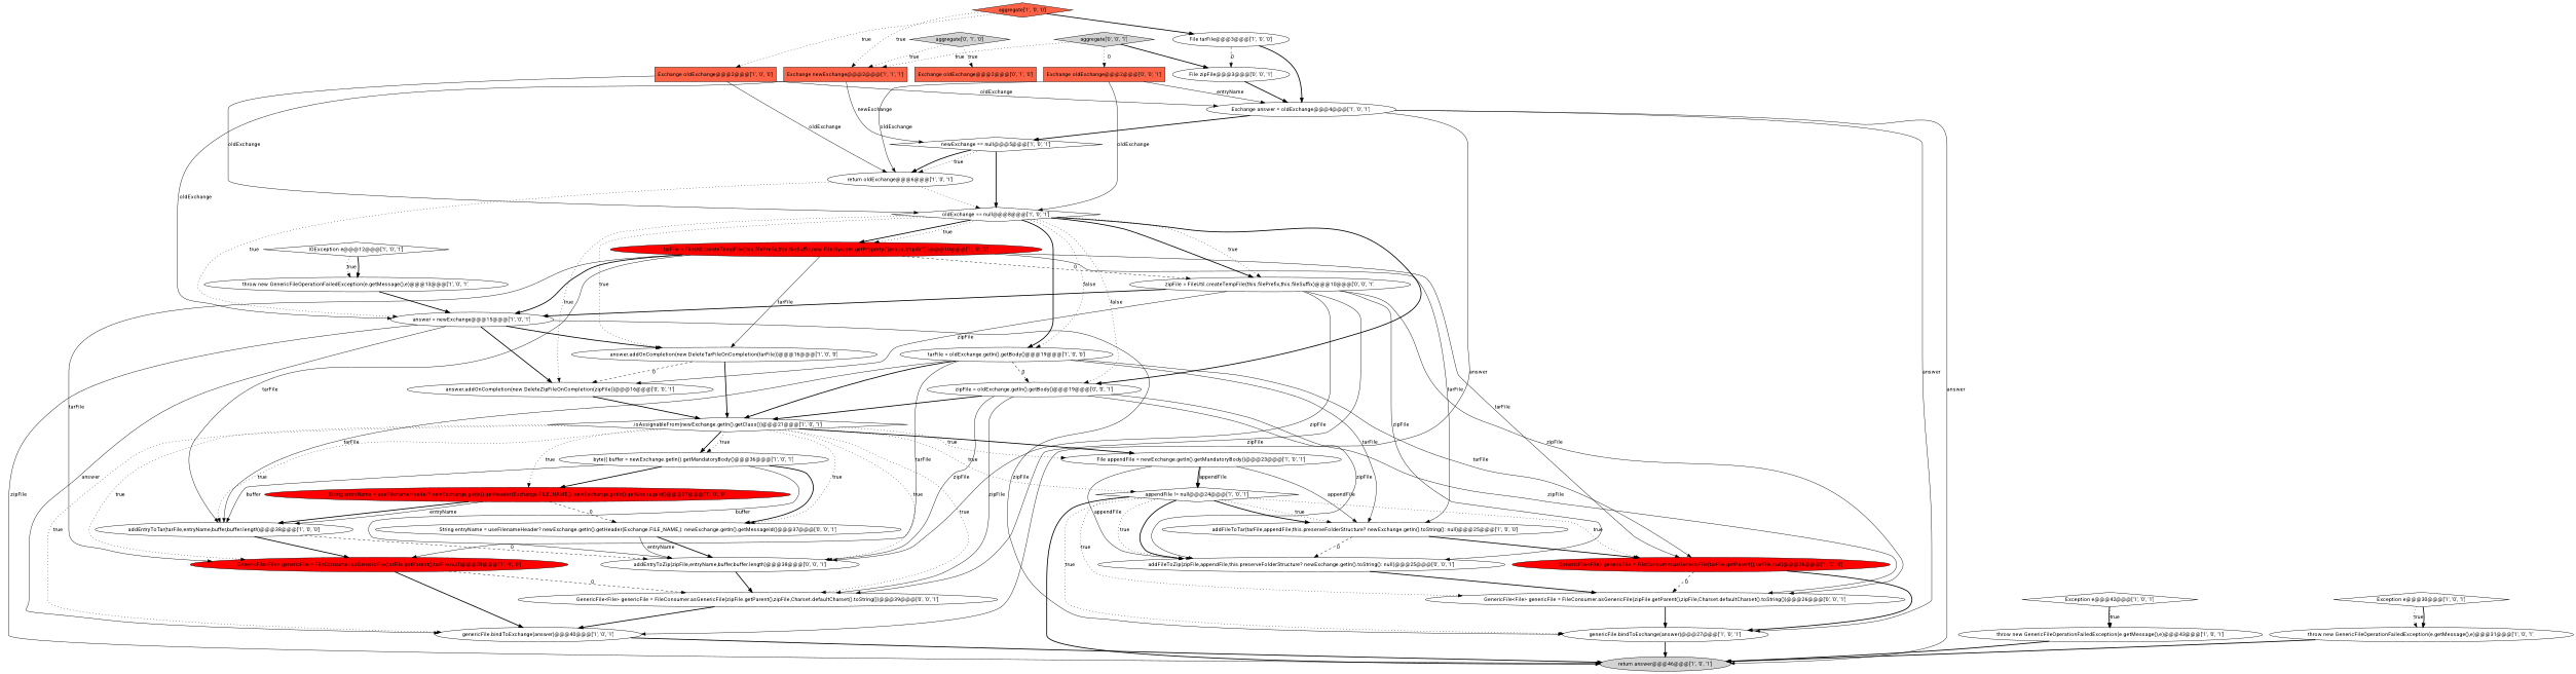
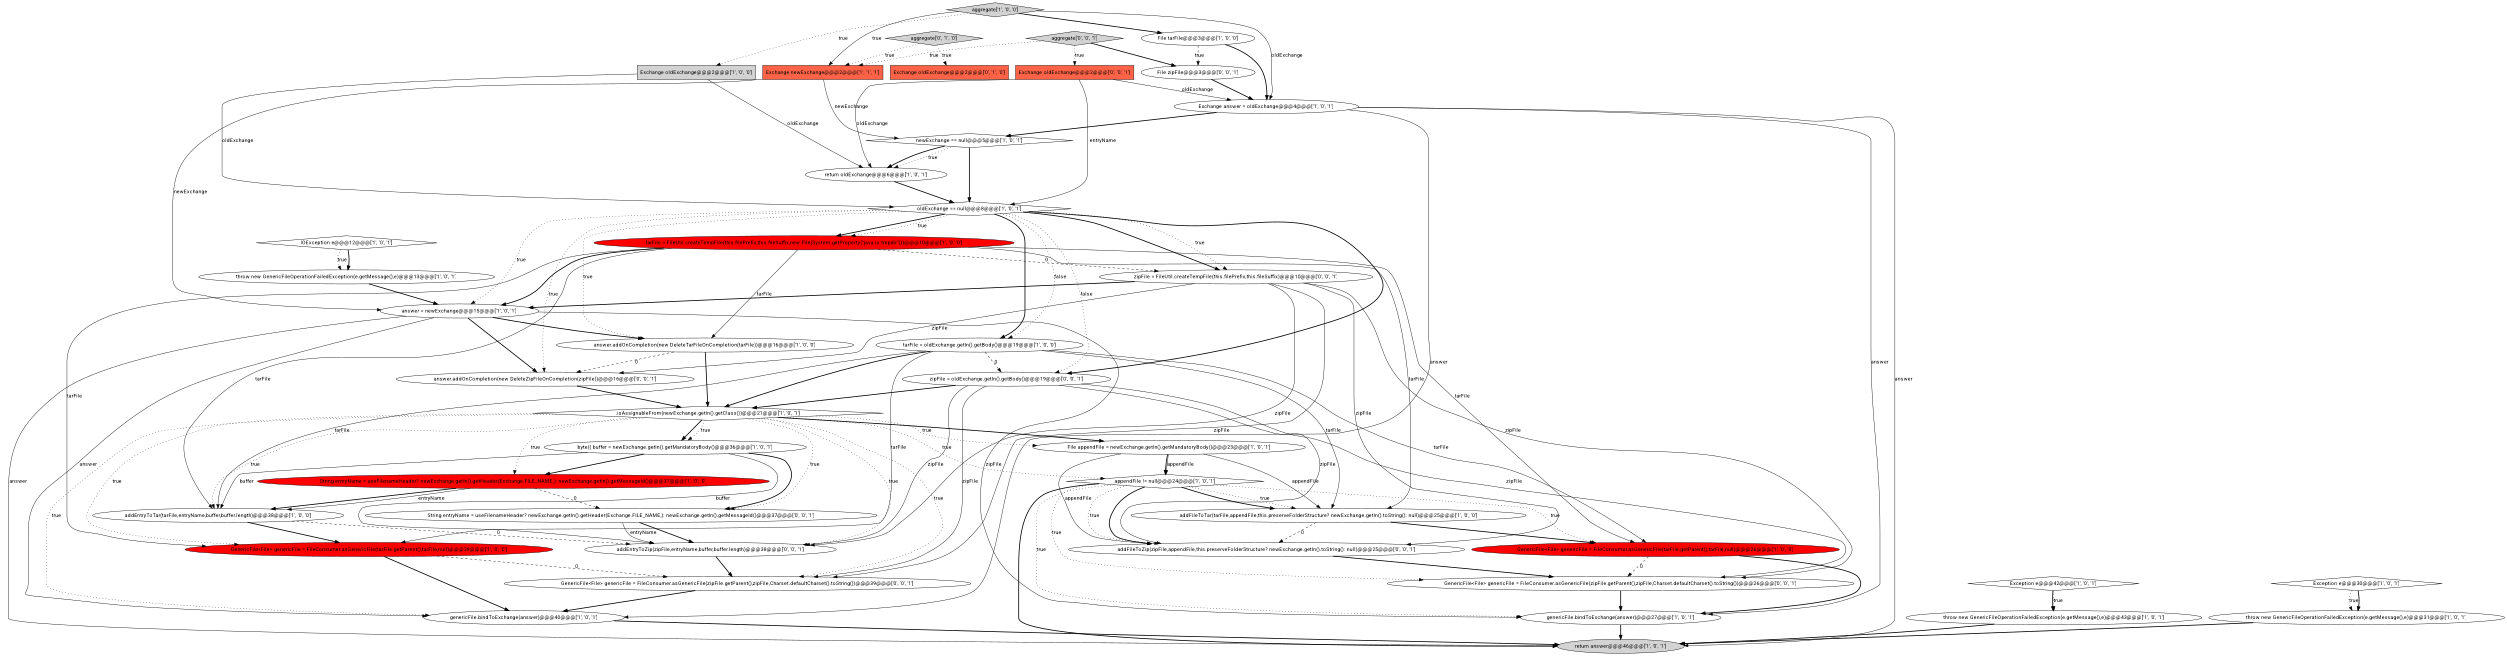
  digraph {
    fontname=Roboto
    node [fillcolor=white fontname=Roboto shape=ellipse style=filled]
    edge [fontname=Roboto style=bold]
    n1 [label="byte(( buffer = newExchange.getIn().getMandatoryBody()@@@36@@@['1', '0', '1']"]
    n2 [label="String entryName = useFilenameHeader? newExchange.getIn().getHeader(Exchange.FILE_NAME,): newExchange.getIn().getMessageId()@@@37@@@['0', '0', '1']"]
    n3 [fillcolor=red label="String entryName = useFilenameHeader? newExchange.getIn().getHeader(Exchange.FILE_NAME,): newExchange.getIn().getMessageId()@@@37@@@['1', '0', '0']"]
    n4 [label="addEntryToZip(zipFile,entryName,buffer,buffer.length)@@@38@@@['0', '0', '1']"]
    n5 [label="addEntryToTar(tarFile,entryName,buffer,buffer.length)@@@38@@@['1', '0', '0']"]
    n6 [label="GenericFile<File> genericFile = FileConsumer.asGenericFile(zipFile.getParent(),zipFile,Charset.defaultCharset().toString())@@@39@@@['0', '0', '1']"]
    n7 [fillcolor=red label="GenericFile<File> genericFile = FileConsumer.asGenericFile(tarFile.getParent(),tarFile,null)@@@39@@@['1', '0', '0']"]
    n8 [label="addFileToZip(zipFile,appendFile,this.preserveFolderStructure? newExchange.getIn().toString(): null)@@@25@@@['0', '0', '1']"]
    n9 [label="GenericFile<File> genericFile = FileConsumer.asGenericFile(zipFile.getParent(),zipFile,Charset.defaultCharset().toString())@@@26@@@['0', '0', '1']"]
    n10 [label="genericFile.bindToExchange(answer)@@@27@@@['1', '0', '1']"]
-   n11 [fillcolor=tomato label="aggregate['1', '0', '0']" shape=diamond]
-   n12 [fillcolor=tomato label="Exchange oldExchange@@@2@@@['1', '0', '0']" shape=box]
+   n11 [fillcolor=lightgray label="aggregate['1', '0', '0']" shape=diamond]
+   n12 [fillcolor=lightgray label="Exchange oldExchange@@@2@@@['1', '0', '0']" shape=box]
    n13 [fillcolor=tomato label="Exchange newExchange@@@2@@@['1', '1', '1']" shape=box]
    n14 [label="File tarFile@@@3@@@['1', '0', '0']"]
    n15 [label="Exchange answer = oldExchange@@@4@@@['1', '0', '1']"]
    n16 [label="oldExchange == null@@@8@@@['1', '0', '1']" shape=diamond]
    n17 [label="return oldExchange@@@6@@@['1', '0', '1']"]
    n18 [label="newExchange == null@@@5@@@['1', '0', '1']" shape=diamond]
    n19 [label="answer = newExchange@@@15@@@['1', '0', '1']"]
    n20 [label="File zipFile@@@3@@@['0', '0', '1']"]
    n21 [fillcolor=lightgray label="aggregate['0', '0', '1']" shape=diamond]
    n22 [fillcolor=tomato label="Exchange oldExchange@@@2@@@['0', '0', '1']" shape=box]
    n23 [label="genericFile.bindToExchange(answer)@@@40@@@['1', '0', '1']"]
    n24 [fillcolor=lightgray label="return answer@@@46@@@['1', '0', '1']"]
    n25 [label="answer.addOnCompletion(new DeleteTarFileOnCompletion(tarFile))@@@16@@@['1', '0', '0']"]
    n26 [label="answer.addOnCompletion(new DeleteZipFileOnCompletion(zipFile))@@@16@@@['0', '0', '1']"]
    n27 [fillcolor=red label="tarFile = FileUtil.createTempFile(this.filePrefix,this.fileSuffix,new File(System.getProperty(\"java.io.tmpdir\")))@@@10@@@['1', '0', '0']"]
    n28 [label="zipFile = FileUtil.createTempFile(this.filePrefix,this.fileSuffix)@@@10@@@['0', '0', '1']"]
    n29 [label="zipFile = oldExchange.getIn().getBody()@@@19@@@['0', '0', '1']"]
    n30 [label="tarFile = oldExchange.getIn().getBody()@@@19@@@['1', '0', '0']"]
    n31 [label="Exception e@@@42@@@['1', '0', '1']" shape=diamond]
    n32 [label="throw new GenericFileOperationFailedException(e.getMessage(),e)@@@43@@@['1', '0', '1']"]
    n33 [fillcolor=lightgray label="aggregate['0', '1', '0']" shape=diamond]
    n34 [fillcolor=tomato label="Exchange oldExchange@@@2@@@['0', '1', '0']" shape=box]
    n35 [label="throw new GenericFileOperationFailedException(e.getMessage(),e)@@@31@@@['1', '0', '1']"]
    n36 [fillcolor=red label="GenericFile<File> genericFile = FileConsumer.asGenericFile(tarFile.getParent(),tarFile,null)@@@26@@@['1', '0', '0']"]
    n37 [label=".isAssignableFrom(newExchange.getIn().getClass())@@@21@@@['1', '0', '1']" shape=diamond]
    n38 [label="appendFile != null@@@24@@@['1', '0', '1']" shape=diamond]
    n39 [label="File appendFile = newExchange.getIn().getMandatoryBody()@@@23@@@['1', '0', '1']"]
    n40 [label="addFileToTar(tarFile,appendFile,this.preserveFolderStructure? newExchange.getIn().toString(): null)@@@25@@@['1', '0', '0']"]
    n41 [label="Exception e@@@30@@@['1', '0', '1']" shape=diamond]
    n42 [label="throw new GenericFileOperationFailedException(e.getMessage(),e)@@@13@@@['1', '0', '1']"]
    n43 [label="IOException e@@@12@@@['1', '0', '1']" shape=diamond]
    n1 -> n2
    n1 -> n3
    n1 -> n4 [label=buffer style=solid]
    n1 -> n5 [label=buffer style=solid]
    n2 -> n4
    n2 -> n4 [label=entryName style=solid]
    n3 -> n2 [label=0 style=dashed]
    n3 -> n5
    n3 -> n5 [label=entryName style=solid]
    n4 -> n6
    n5 -> n4 [label=0 style=dashed]
    n5 -> n7
    n6 -> n23
    n7 -> n6 [label=0 style=dashed]
    n7 -> n23
    n8 -> n9
    n9 -> n10
    n10 -> n24
    n11 -> n12 [label=true style=dotted]
-   n11 -> n13 [label=true style=dotted]
+   n11 -> n13 [label=true style=solid]
    n11 -> n14
-   n12 -> n15 [label=oldExchange style=solid]
+   n11 -> n15 [label=oldExchange style=solid]
    n12 -> n16 [label=oldExchange style=solid]
    n12 -> n17 [label=oldExchange style=solid]
    n13 -> n18 [label=newExchange style=solid]
-   n13 -> n19 [label=oldExchange style=solid]
+   n13 -> n19 [label=newExchange style=solid]
    n14 -> n15
-   n14 -> n20 [label=0 style=dashed]
+   n14 -> n20 [label=true style=dashed]
    n15 -> n10 [label=answer style=solid]
    n15 -> n18
    n15 -> n23 [label=answer style=solid]
    n15 -> n24 [label=answer style=solid]
-   n17 -> n19 [label=true style=dotted]
+   n16 -> n19 [label=true style=dotted]
    n16 -> n25 [label=true style=dotted]
    n16 -> n26 [label=true style=dotted]
    n16 -> n27
    n16 -> n27 [label=true style=dotted]
    n16 -> n28 [label=true style=dotted]
    n16 -> n28
    n16 -> n29
    n16 -> n29 [label=false style=dotted]
    n16 -> n30
    n16 -> n30 [label=false style=dotted]
-   n17 -> n16 [style=dotted]
+   n17 -> n16
    n18 -> n16
    n18 -> n17 [label=true style=dotted]
    n18 -> n17
    n19 -> n10 [label=zipFile style=solid]
    n19 -> n23 [label=answer style=solid]
-   n19 -> n24 [label=zipFile style=solid]
+   n19 -> n24 [label=answer style=solid]
    n19 -> n25
    n19 -> n26
    n20 -> n15
    n21 -> n13 [label=true style=dotted]
    n21 -> n20
-   n21 -> n22 [label=0 style=dotted]
-   n22 -> n15 [label=entryName style=solid]
-   n22 -> n16 [label=oldExchange style=solid]
+   n21 -> n22 [label=true style=dotted]
+   n22 -> n15 [label=oldExchange style=solid]
+   n22 -> n16 [label=entryName style=solid]
    n22 -> n17 [label=oldExchange style=solid]
    n23 -> n24
    n25 -> n26 [label=0 style=dashed]
    n25 -> n37
    n26 -> n37
    n27 -> n5 [label=tarFile style=solid]
    n27 -> n7 [label=tarFile style=solid]
    n27 -> n19
    n27 -> n25 [label=tarFile style=solid]
    n27 -> n28 [label=0 style=dashed]
    n27 -> n36 [label=tarFile style=solid]
    n27 -> n40 [label=tarFile style=solid]
    n28 -> n4 [label=zipFile style=solid]
    n28 -> n6 [label=zipFile style=solid]
    n28 -> n8 [label=zipFile style=solid]
    n28 -> n9 [label=zipFile style=solid]
    n28 -> n19
    n28 -> n26 [label=zipFile style=solid]
    n29 -> n4 [label=zipFile style=solid]
    n29 -> n6 [label=zipFile style=solid]
    n29 -> n8 [label=zipFile style=solid]
    n29 -> n9 [label=zipFile style=solid]
    n29 -> n37
    n30 -> n5 [label=tarFile style=solid]
    n30 -> n7 [label=tarFile style=solid]
    n30 -> n29 [label=0 style=dashed]
    n30 -> n36 [label=tarFile style=solid]
    n30 -> n37
    n30 -> n40 [label=tarFile style=solid]
    n31 -> n32
    n31 -> n32 [label=true style=dotted]
    n32 -> n24
    n33 -> n13 [label=true style=dotted]
    n33 -> n34 [label=true style=dotted]
    n35 -> n24
    n36 -> n9 [label=0 style=dashed]
    n36 -> n10
    n37 -> n1
    n37 -> n1 [label=true style=dotted]
    n37 -> n2 [label=true style=dotted]
    n37 -> n3 [label=true style=dotted]
    n37 -> n4 [label=true style=dotted]
    n37 -> n5 [label=true style=dotted]
    n37 -> n6 [label=true style=dotted]
    n37 -> n7 [label=true style=dotted]
    n37 -> n23 [label=true style=dotted]
    n37 -> n38 [label=true style=dotted]
    n37 -> n39 [label=true style=dotted]
    n37 -> n39
    n38 -> n8 [label=true style=dotted]
    n38 -> n8
    n38 -> n9 [label=true style=dotted]
    n38 -> n10 [label=true style=dotted]
    n38 -> n24
    n38 -> n36 [label=true style=dotted]
    n38 -> n40 [label=true style=dotted]
    n38 -> n40
    n39 -> n8 [label=appendFile style=solid]
    n39 -> n38 [label=appendFile style=solid]
    n39 -> n38
    n39 -> n40 [label=appendFile style=solid]
    n40 -> n8 [label=0 style=dashed]
    n40 -> n36
    n41 -> n35 [label=true style=dotted]
    n41 -> n35
    n42 -> n19
    n43 -> n42
    n43 -> n42 [label=true style=dotted]
  }
